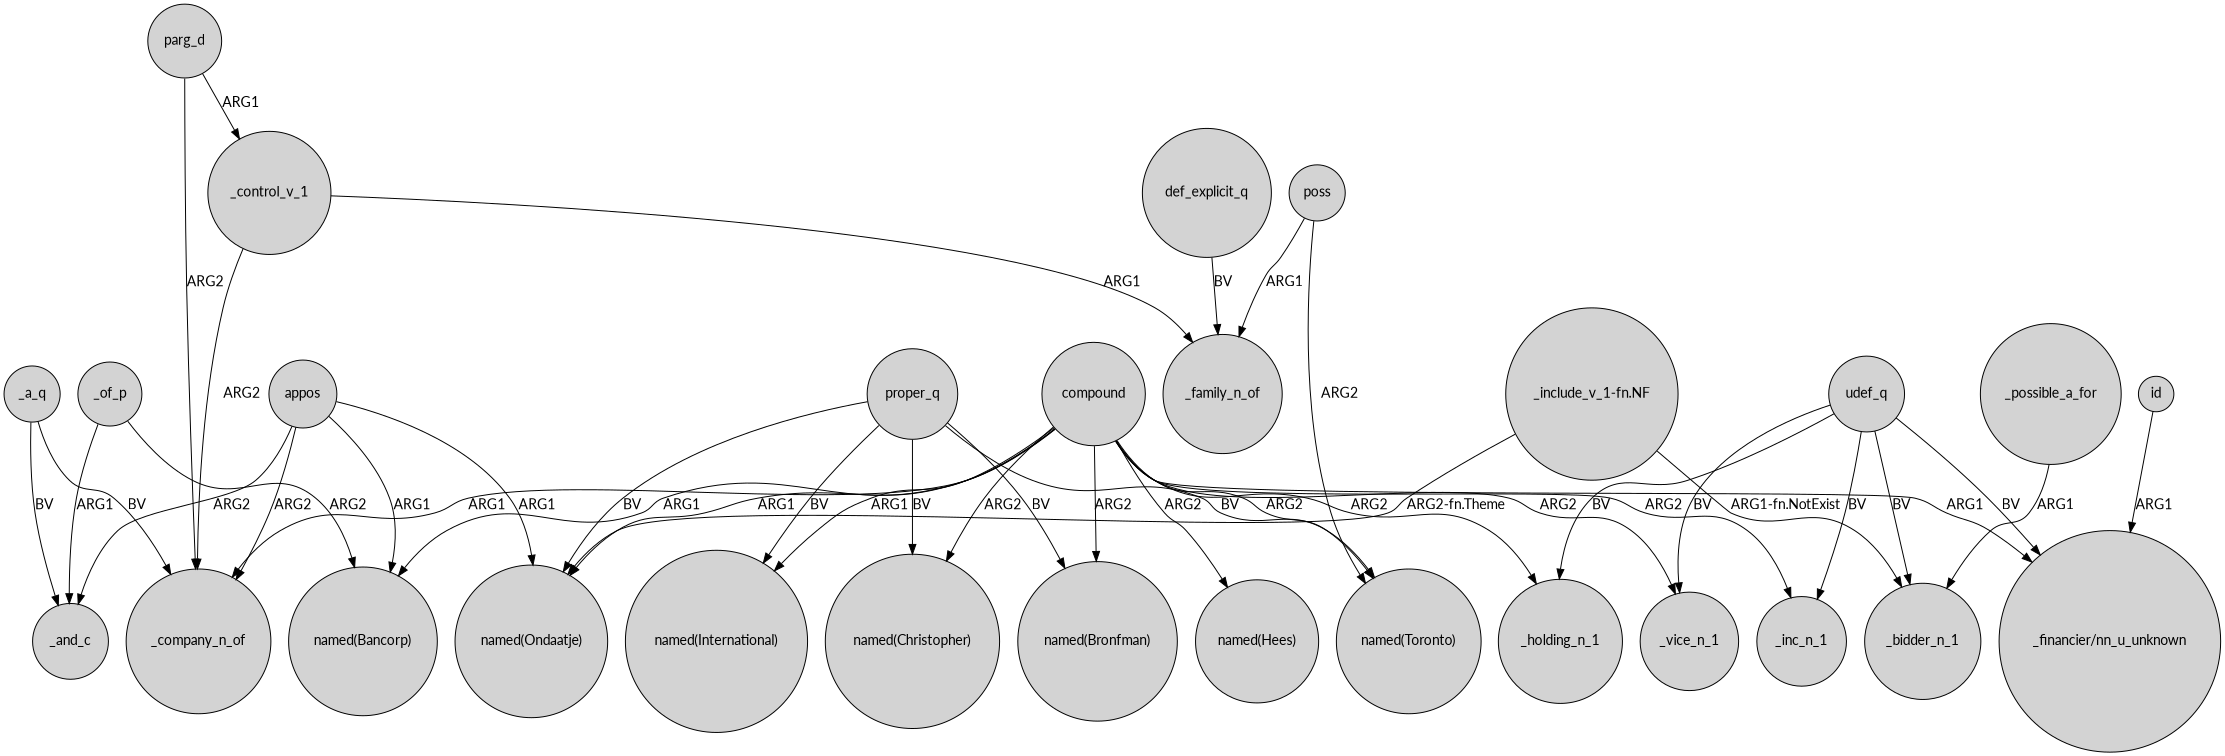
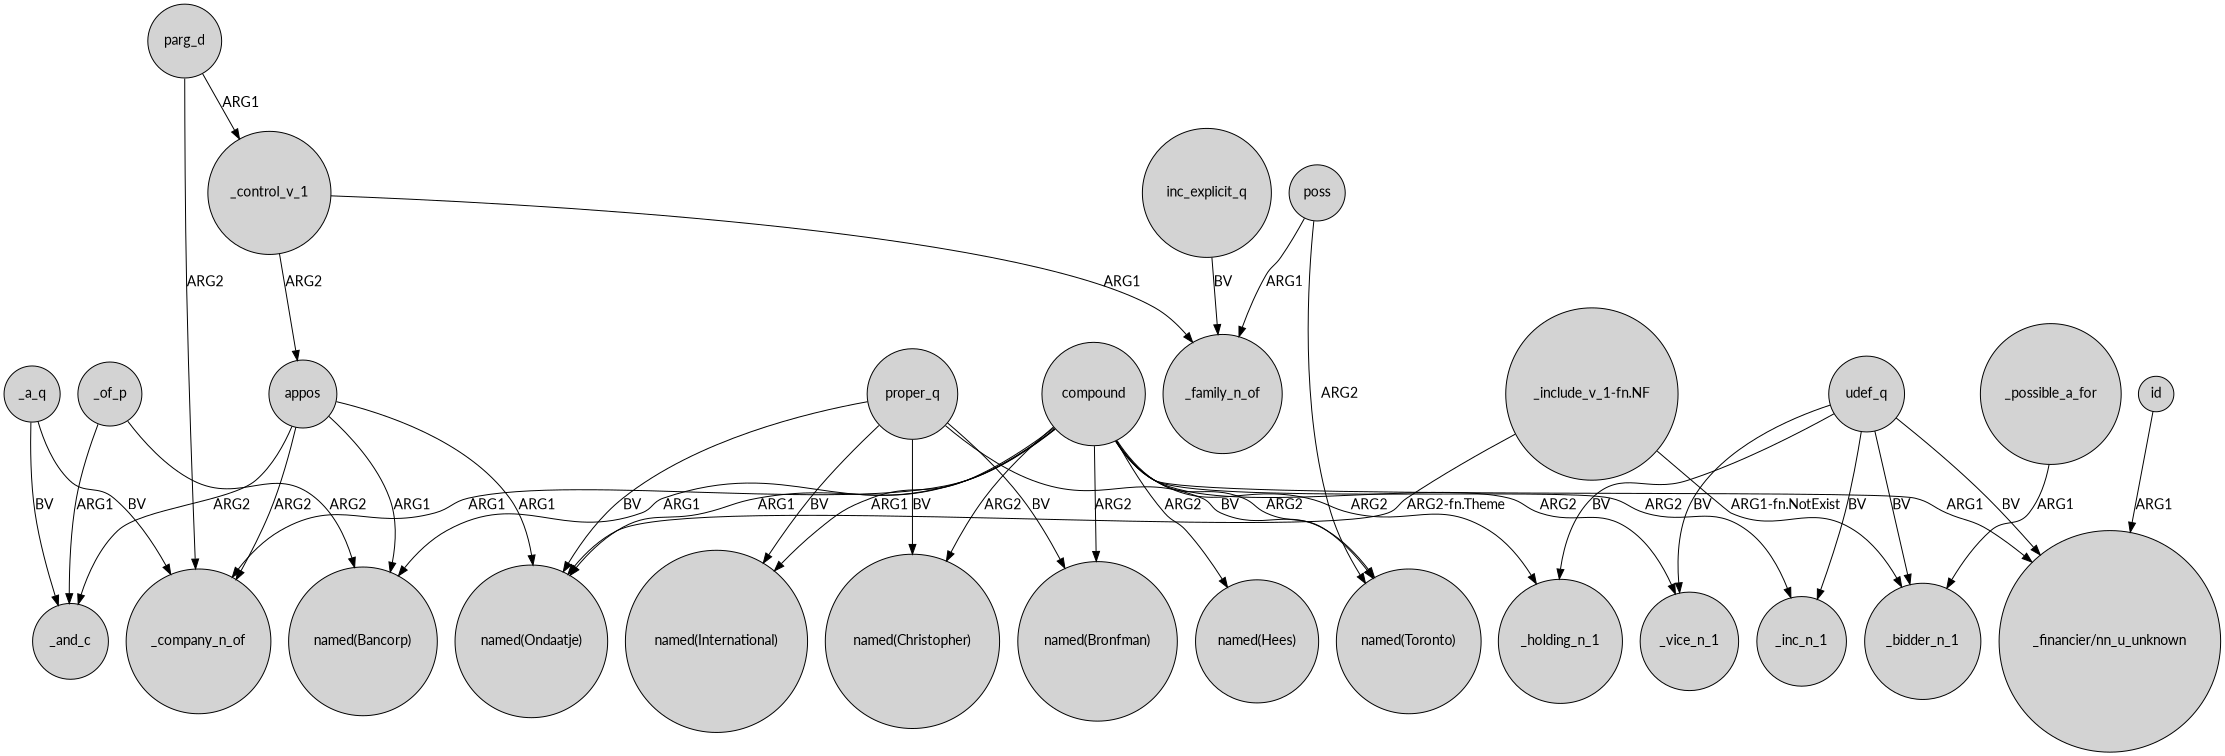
  digraph {
    fontname=Lato
    node [fontname=Lato shape=circle style=filled]
    edge [fontname=Lato]
    compound
    "named(International)"
    _vice_n_1
    "named(Ondaatje)"
    _inc_n_1
    "named(Bancorp)"
    "named(Hees)"
    "named(Bronfman)"
    "named(Christopher)"
    "named(Toronto)"
    _holding_n_1
    _company_n_of
    "_financier/nn_u_unknown"
    udef_q
    _bidder_n_1
    appos
    _and_c
    _possible_a_for
    proper_q
    parg_d
    _control_v_1
    _family_n_of
    poss
    "_include_v_1-fn.NF"
    id
    _of_p
    _a_q
-   def_explicit_q
+   def_explicit_q [label=inc_explicit_q]
    compound -> "named(International)" [label=ARG1]
    compound -> _vice_n_1 [label=ARG2]
    compound -> "named(Ondaatje)" [label=ARG1]
    compound -> _inc_n_1 [label=ARG2]
    compound -> "named(Bancorp)" [label=ARG1]
    compound -> "named(Hees)" [label=ARG2]
    compound -> "named(Bronfman)" [label=ARG2]
    compound -> "named(Christopher)" [label=ARG2]
    compound -> "named(Toronto)" [label=ARG2]
    compound -> _holding_n_1 [label=ARG2]
    compound -> _company_n_of [label=ARG1]
    compound -> "_financier/nn_u_unknown" [label=ARG1]
    udef_q -> _vice_n_1 [label=BV]
    udef_q -> _inc_n_1 [label=BV]
    udef_q -> _holding_n_1 [label=BV]
    udef_q -> "_financier/nn_u_unknown" [label=BV]
    udef_q -> _bidder_n_1 [label=BV]
    appos -> "named(Ondaatje)" [label=ARG1]
    appos -> "named(Bancorp)" [label=ARG1]
    appos -> _company_n_of [label=ARG2]
    appos -> _and_c [label=ARG2]
    _possible_a_for -> _bidder_n_1 [label=ARG1]
    proper_q -> "named(International)" [label=BV]
    proper_q -> "named(Ondaatje)" [label=BV]
    proper_q -> "named(Bronfman)" [label=BV]
    proper_q -> "named(Christopher)" [label=BV]
    proper_q -> "named(Toronto)" [label=BV]
    parg_d -> _company_n_of [label=ARG2]
    parg_d -> _control_v_1 [label=ARG1]
-   _control_v_1 -> _company_n_of [label=ARG2]
+   _control_v_1 -> appos [label=ARG2]
    _control_v_1 -> _family_n_of [label=ARG1]
    poss -> "named(Toronto)" [label=ARG2]
    poss -> _family_n_of [label=ARG1]
    "_include_v_1-fn.NF" -> "named(Ondaatje)" [label="ARG2-fn.Theme"]
    "_include_v_1-fn.NF" -> _bidder_n_1 [label="ARG1-fn.NotExist"]
    id -> "_financier/nn_u_unknown" [label=ARG1]
    _of_p -> "named(Bancorp)" [label=ARG2]
    _of_p -> _and_c [label=ARG1]
    _a_q -> _company_n_of [label=BV]
    _a_q -> _and_c [label=BV]
    def_explicit_q -> _family_n_of [label=BV]
  }
